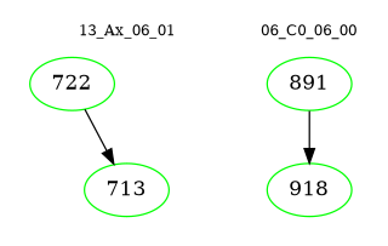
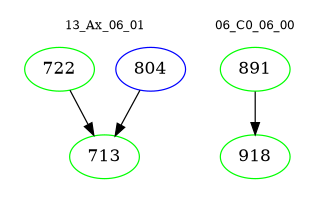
  digraph {
    node [color=green]
    edge [color=black]
+   n1 [color=blue label=804]
    n2 [label=713]
    n3 [label=722]
    n4 [label=891]
    n5 [label=918]
    subgraph cluster_1 {
      color=white
      fontsize=10
      label="13_Ax_06_01"
+     n1
      n2
      n3
    }
    subgraph cluster_2 {
      color=white
      fontsize=10
      label="06_C0_06_00"
      n4
      n5
    }
+   n1 -> n2
    n3 -> n2
    n4 -> n5
  }
